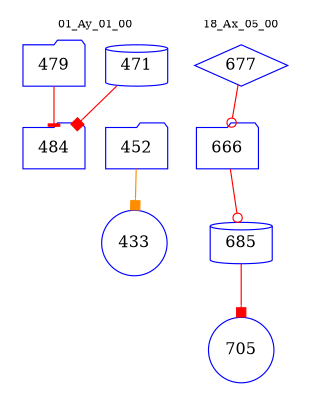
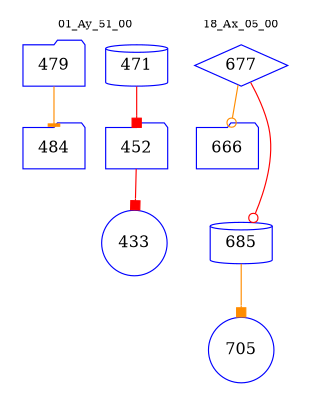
  digraph {
    node [color=blue shape=folder]
    edge [arrowhead=box color=red]
    n1 [label=471 shape=cylinder]
    n2 [label=452]
    n3 [label=479]
    n4 [label=433 shape=circle]
    n5 [label=484]
    n6 [label=677 shape=diamond]
    n7 [label=666]
    n8 [label=685 shape=cylinder]
    n9 [label=705 shape=circle]
    subgraph cluster_1 {
      color=white
      fontsize=10
-     label="01_Ay_01_00"
+     label="01_Ay_51_00"
      n1
      n2
      n3
      n4
      n5
    }
    subgraph cluster_2 {
      color=white
      fontsize=10
      label="18_Ax_05_00"
      n6
      n7
      n8
      n9
    }
-   n1 -> n5
-   n2 -> n4 [color=darkorange]
-   n3 -> n5 [arrowhead=tee]
-   n6 -> n7 [arrowhead=odot]
-   n7 -> n8 [arrowhead=odot]
-   n8 -> n9
+   n1 -> n2
+   n2 -> n4
+   n3 -> n5 [arrowhead=tee color=darkorange]
+   n6 -> n7 [arrowhead=odot color=darkorange]
+   n6 -> n8 [arrowhead=odot]
+   n8 -> n9 [color=darkorange]
  }
